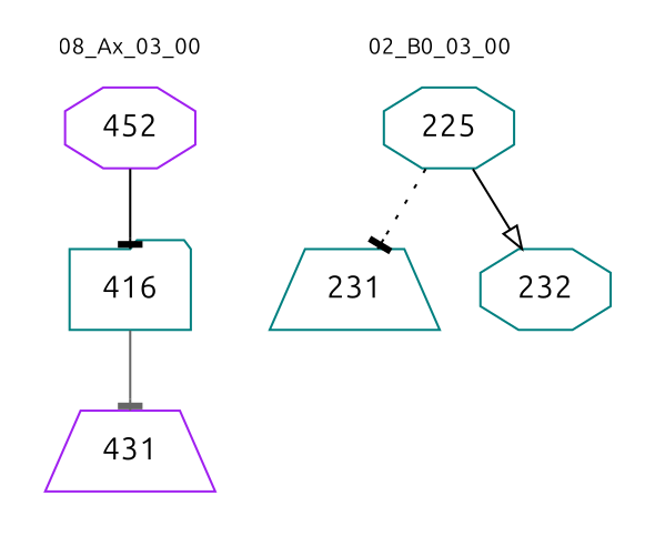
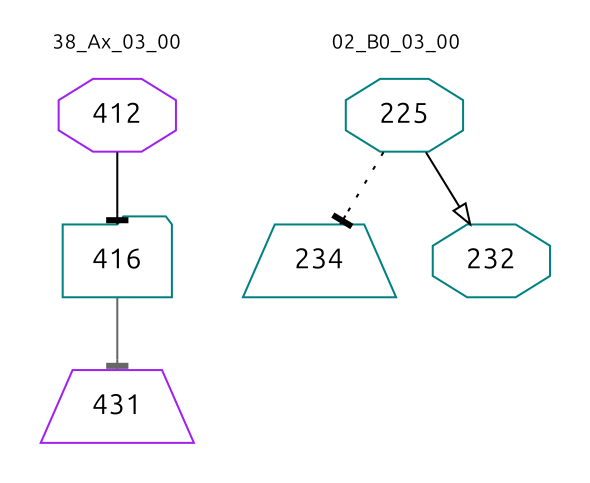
  digraph {
    fontname=Ubuntu
    node [color=teal fontname=Ubuntu shape=octagon]
    edge [arrowhead=tee color=black fontname=Ubuntu style=solid]
-   n1 [color=purple label=452]
+   n1 [color=purple label=412]
    n2 [label=416 shape=folder]
    n3 [color=purple label=431 shape=trapezium]
-   n4 [label=231 shape=trapezium]
+   n4 [label=234 shape=trapezium]
    n5 [label=225]
    n6 [label=232]
    subgraph cluster_1 {
      color=white
      fontsize=10
-     label="08_Ax_03_00"
+     label="38_Ax_03_00"
      n1
      n2
      n3
    }
    subgraph cluster_2 {
      color=white
      fontsize=10
      label="02_B0_03_00"
      n4
      n5
      n6
    }
    n1 -> n2
    n2 -> n3 [color=gray40]
    n5 -> n4 [style=dotted]
    n5 -> n6 [arrowhead=onormal]
  }
